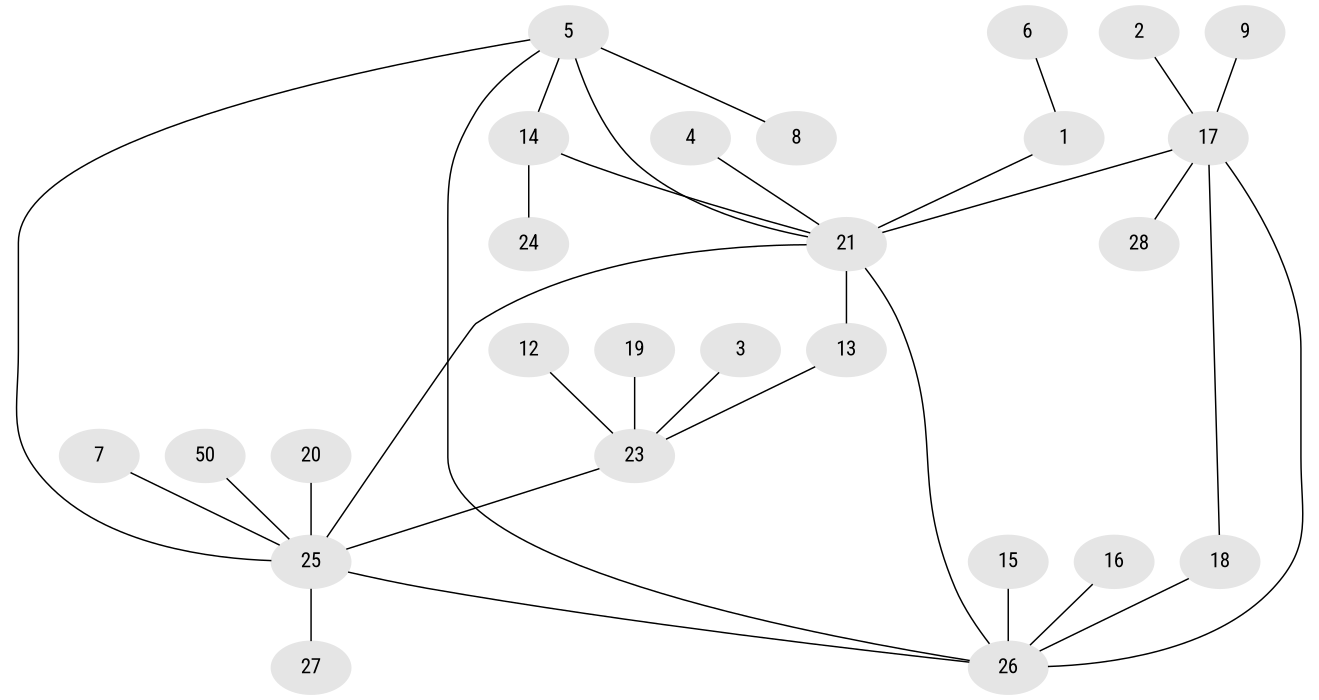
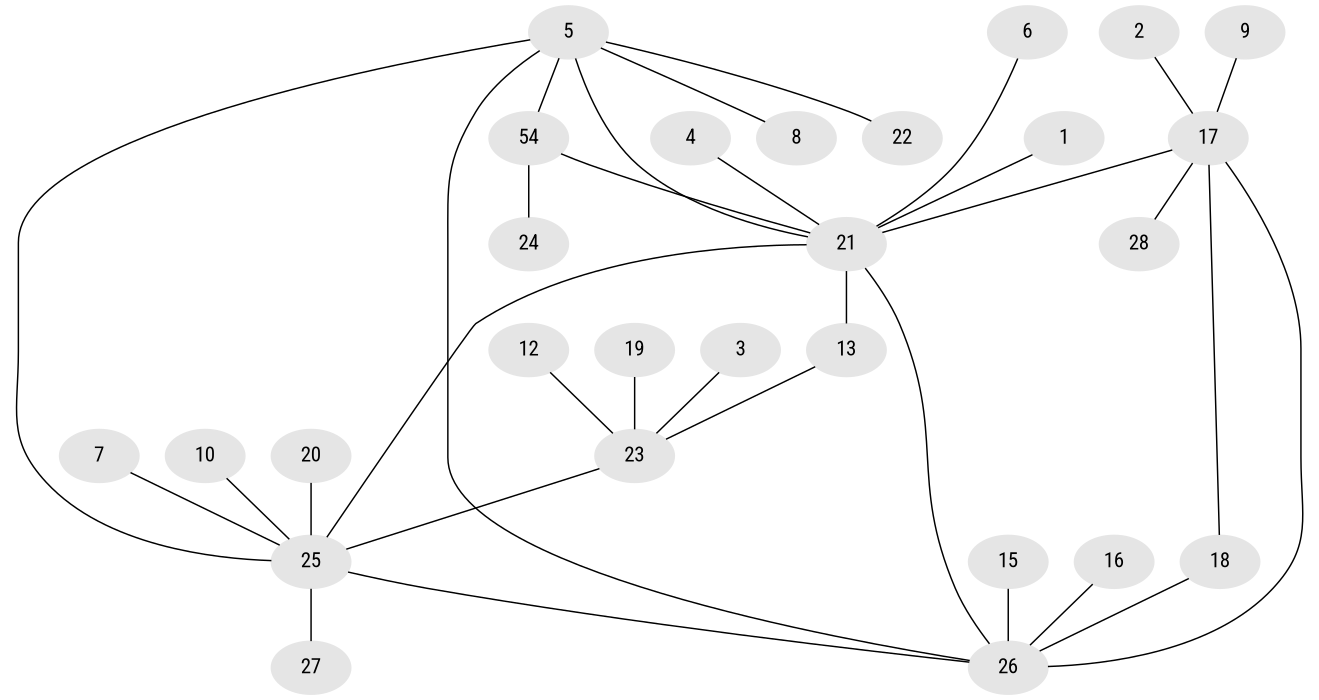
  graph {
    fontname="Roboto Condensed"
    node [color=gray90 fontname="Roboto Condensed" style=filled]
    edge [fontname="Roboto Condensed" weight=1.0]
    1
    21
    25
    26
    13
    2
    17
    18
    28
    3
    23
    4
    5
    8
-   14
+   14 [label=54]
+   22
    24
    27
    6
    7
    9
-   10 [label=50]
+   10
    12
    15
    16
    19
    20
    1 -- 21
    21 -- 25
    21 -- 26
    21 -- 13
    25 -- 26
    25 -- 27
    13 -- 23
    2 -- 17
    17 -- 21
    17 -- 26
    17 -- 18
    17 -- 28
    18 -- 26
    3 -- 23
    23 -- 25
    4 -- 21
    5 -- 21
    5 -- 25
    5 -- 26
    5 -- 8
    5 -- 14
+   5 -- 22
    14 -- 21
    14 -- 24
-   6 -- 1
+   6 -- 21
    7 -- 25
    9 -- 17
    10 -- 25
    12 -- 23
    15 -- 26
    16 -- 26
    19 -- 23
    20 -- 25
  }
